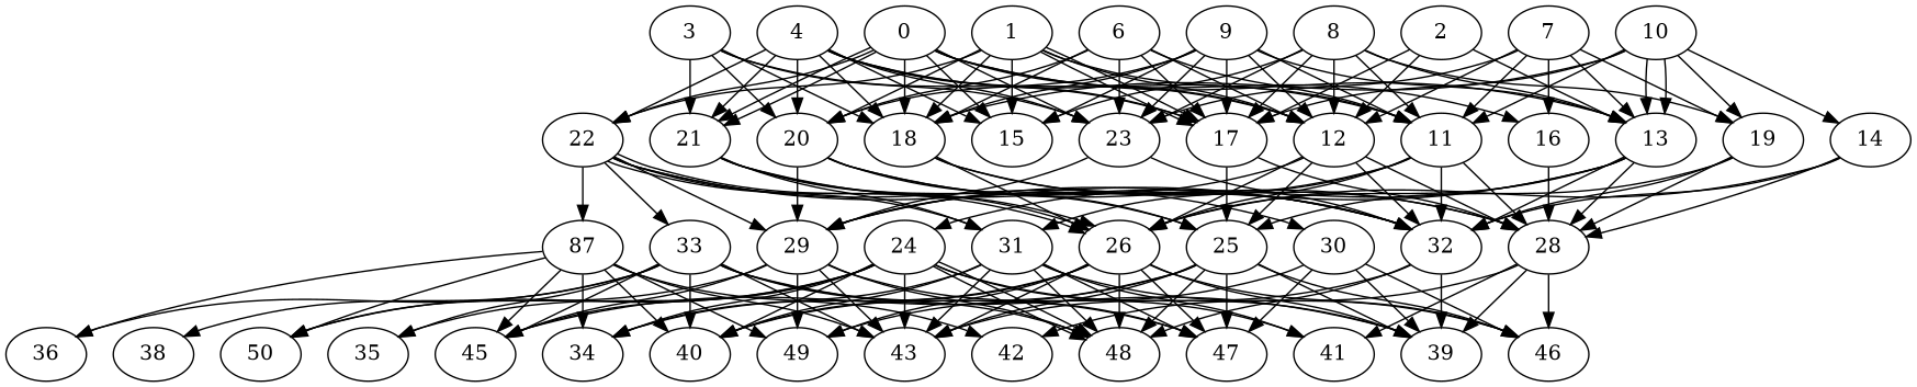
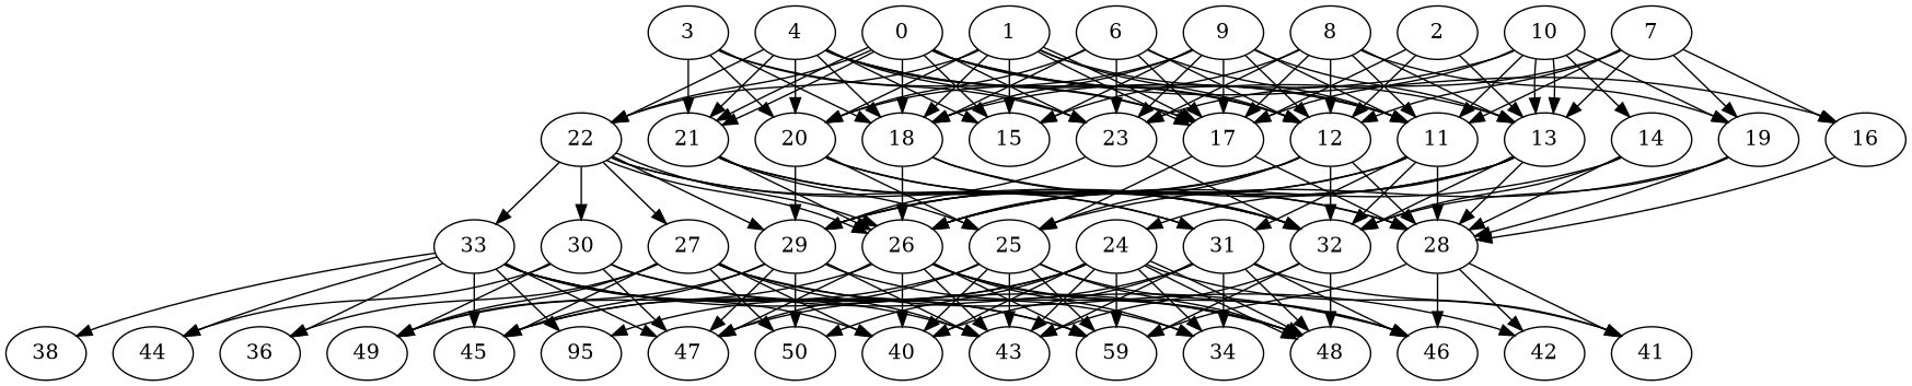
  digraph {
    node [alpha=0.12]
    1 [alpha=0.19 expect_size=28416000]
    11 [alpha=0.11 expect_size=15463424]
    12 [alpha=0.05 expect_size=12366848]
    15 [alpha=0.05 expect_size=39827456]
    17 [alpha=0.07 expect_size=14132224]
    18 [alpha=0.16 expect_size=21164032]
    20 [alpha=0.09 expect_size=43726848]
    22 [alpha=0.04 expect_size=36724736]
    26 [alpha=0.03 expect_size=41387008]
    28 [alpha=0.14 expect_size=34326528]
    29 [alpha=0.02 expect_size=25495552]
    31 [expect_size=22172672]
    32 [expect_size=18970624]
    25 [alpha=0.18 expect_size=28791808]
-   27 [alpha=0.10 expect_size=16742400 label=87]
+   27 [alpha=0.10 expect_size=16742400]
    30 [alpha=0.15 expect_size=47801344]
    33 [alpha=0.07 expect_size=28432384]
    34 [alpha=0.07 expect_size=31448064]
-   39 [alpha=0.18 expect_size=16250880]
+   39 [alpha=0.18 expect_size=16250880 label=59]
    40 [alpha=0.11 expect_size=21688320]
    43 [alpha=0.02 expect_size=18463744]
    48 [alpha=0.00 expect_size=41885696]
    46 [alpha=0.08 expect_size=9477120]
    47 [alpha=0.08 expect_size=50594816]
    49 [alpha=0.01 expect_size=46455808]
    41 [alpha=0.06 expect_size=9707520]
    42 [alpha=0.15 expect_size=37714944]
    45 [expect_size=51201024]
    50 [alpha=0.00 expect_size=42283008]
    36 [alpha=0.17 expect_size=47284224]
-   35 [alpha=0.02 expect_size=5455872]
+   44 [expect_size=34267136]
+   35 [alpha=0.02 expect_size=5455872 label=95]
    38 [alpha=0.02 expect_size=29678592]
    2 [expect_size=42665984]
    13 [alpha=0.04 expect_size=40371200]
    24 [alpha=0.09 expect_size=10935296]
    3 [alpha=0.11 expect_size=33317888]
    21 [alpha=0.19 expect_size=11780096]
    23 [alpha=0.01 expect_size=49579008]
    4 [alpha=0.09 expect_size=29865984]
    n41 [alpha=0.05 expect_size=7699456 label=0]
    16 [alpha=0.10 expect_size=52368384]
    6 [alpha=0.04 expect_size=43092992]
    7 [alpha=0.03 expect_size=11635712]
    19 [alpha=0.09 expect_size=30403584]
    8 [alpha=0.04 expect_size=44855296]
    9 [alpha=0.06 expect_size=13987840]
    10 [alpha=0.06 expect_size=16142336]
    14 [alpha=0.08 expect_size=18501632]
    1 -> 11
    1 -> 12
    1 -> 15
    1 -> 17
    1 -> 17
    1 -> 18
    1 -> 20
    1 -> 22
    11 -> 26
    11 -> 28
    11 -> 29
    11 -> 31
    11 -> 32
    12 -> 26
    12 -> 28
    12 -> 29
    12 -> 32
    12 -> 25
    17 -> 28
    17 -> 25
    18 -> 26
    18 -> 28
    18 -> 32
    20 -> 28
    20 -> 29
    20 -> 32
    20 -> 25
    22 -> 26
    22 -> 26
    22 -> 29
    22 -> 31
    22 -> 32
    22 -> 27
    22 -> 30
    22 -> 33
    26 -> 34
    26 -> 39
    26 -> 40
    26 -> 43
    26 -> 48
    26 -> 46
    26 -> 47
    26 -> 49
    28 -> 39
    28 -> 46
    28 -> 41
    28 -> 42
    29 -> 43
    29 -> 48
    29 -> 47
    29 -> 49
    29 -> 45
    29 -> 50
    31 -> 34
    31 -> 40
    31 -> 43
    31 -> 48
    31 -> 46
    31 -> 47
    31 -> 41
    32 -> 39
    32 -> 43
    32 -> 48
    25 -> 39
    25 -> 40
    25 -> 43
    25 -> 48
    25 -> 46
    25 -> 47
    25 -> 45
    27 -> 34
    27 -> 40
    27 -> 43
    27 -> 49
    27 -> 42
    27 -> 45
    27 -> 50
    27 -> 36
    30 -> 39
    30 -> 46
    30 -> 47
    30 -> 49
+   30 -> 44
    33 -> 39
    33 -> 40
    33 -> 43
    33 -> 48
    33 -> 47
    33 -> 45
    33 -> 36
+   33 -> 44
    33 -> 35
    33 -> 38
    2 -> 12
    2 -> 17
    2 -> 13
    13 -> 26
    13 -> 28
    13 -> 29
    13 -> 32
    13 -> 24
    24 -> 34
    24 -> 39
    24 -> 40
    24 -> 43
    24 -> 48
    24 -> 48
    24 -> 41
    24 -> 45
    24 -> 50
    24 -> 35
    3 -> 17
    3 -> 18
    3 -> 20
    3 -> 21
    3 -> 23
    21 -> 26
    21 -> 31
    21 -> 32
    21 -> 25
    23 -> 29
    23 -> 32
    4 -> 11
    4 -> 12
    4 -> 15
    4 -> 17
    4 -> 18
    4 -> 20
    4 -> 22
    4 -> 21
    4 -> 23
    n41 -> 12
    n41 -> 15
    n41 -> 18
    n41 -> 22
    n41 -> 13
    n41 -> 21
    n41 -> 21
    n41 -> 23
    n41 -> 16
    16 -> 28
    6 -> 11
    6 -> 12
    6 -> 17
    6 -> 18
    6 -> 20
    6 -> 23
    7 -> 11
    7 -> 12
    7 -> 13
    7 -> 23
    7 -> 16
    7 -> 19
    19 -> 28
    19 -> 32
    19 -> 25
    8 -> 11
    8 -> 12
    8 -> 15
    8 -> 17
    8 -> 13
    8 -> 23
    8 -> 19
    9 -> 11
    9 -> 12
    9 -> 15
    9 -> 17
    9 -> 18
    9 -> 20
    9 -> 13
    9 -> 23
    10 -> 11
    10 -> 17
    10 -> 18
    10 -> 13
    10 -> 13
    10 -> 19
    10 -> 14
    14 -> 26
    14 -> 28
    14 -> 32
  }
